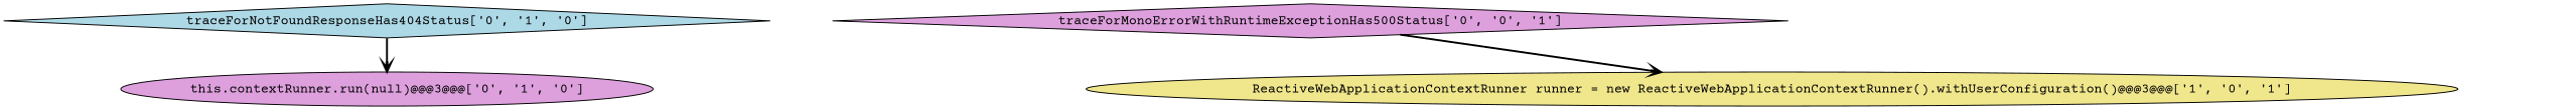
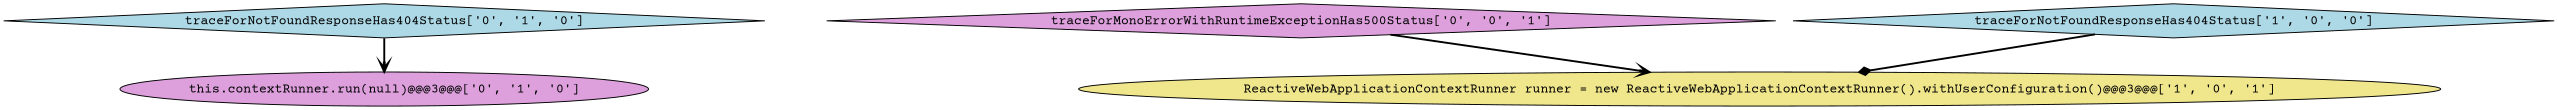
  digraph {
    fontname="Courier Prime"
    node [fillcolor=plum fontname="Courier Prime" shape=diamond style=filled]
    edge [arrowhead=vee fontname="Courier Prime" style=bold]
    n1 [label="this.contextRunner.run(null)@@@3@@@['0', '1', '0']" shape=ellipse]
    n2 [label="traceForMonoErrorWithRuntimeExceptionHas500Status['0', '0', '1']"]
    n3 [fillcolor=khaki label="ReactiveWebApplicationContextRunner runner = new ReactiveWebApplicationContextRunner().withUserConfiguration()@@@3@@@['1', '0', '1']" shape=ellipse]
+   n4 [fillcolor=lightblue label="traceForNotFoundResponseHas404Status['1', '0', '0']"]
    n5 [fillcolor=lightblue label="traceForNotFoundResponseHas404Status['0', '1', '0']"]
    n2 -> n3
+   n4 -> n3 [arrowhead=diamond]
    n5 -> n1
  }
